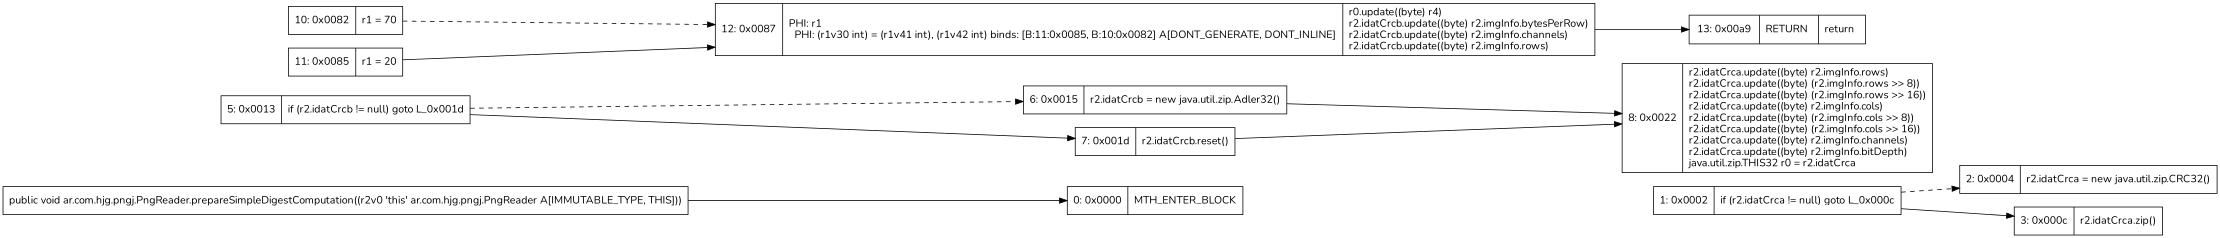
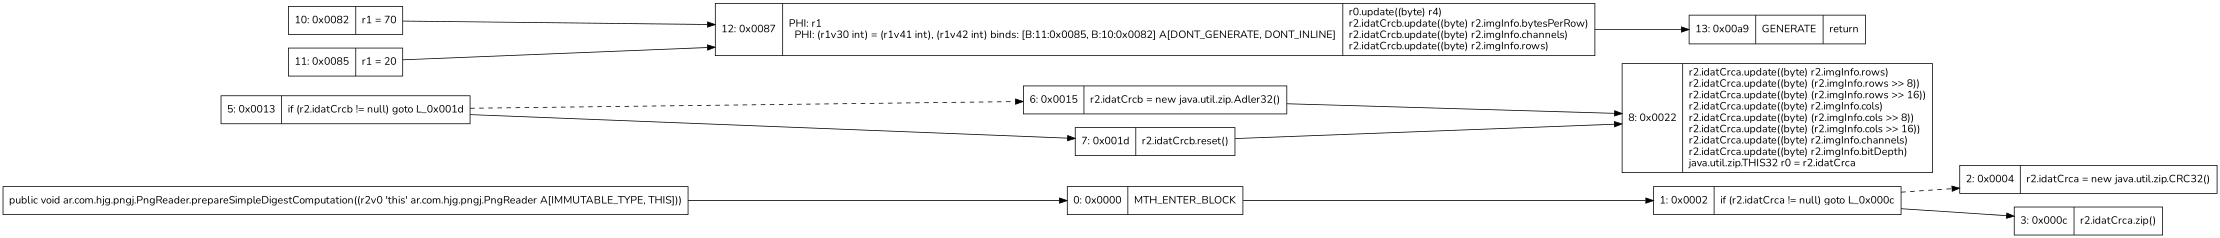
  digraph {
    fontname=Nunito
    rankdir=LR
    node [fontname=Nunito shape=record]
    edge [fontname=Nunito]
    n1 [label="{0\:\ 0x0000|MTH_ENTER_BLOCK\l}"]
    n2 [label="{1\:\ 0x0002|if (r2.idatCrca != null) goto L_0x000c\l}"]
    n3 [label="{2\:\ 0x0004|r2.idatCrca = new java.util.zip.CRC32()\l}"]
    n4 [label="{3\:\ 0x000c|r2.idatCrca.zip()\l}"]
    n5 [label="{5\:\ 0x0013|if (r2.idatCrcb != null) goto L_0x001d\l}"]
    n6 [label="{6\:\ 0x0015|r2.idatCrcb = new java.util.zip.Adler32()\l}"]
    n7 [label="{7\:\ 0x001d|r2.idatCrcb.reset()\l}"]
    n8 [label="{8\:\ 0x0022|r2.idatCrca.update((byte) r2.imgInfo.rows)\lr2.idatCrca.update((byte) (r2.imgInfo.rows \>\> 8))\lr2.idatCrca.update((byte) (r2.imgInfo.rows \>\> 16))\lr2.idatCrca.update((byte) r2.imgInfo.cols)\lr2.idatCrca.update((byte) (r2.imgInfo.cols \>\> 8))\lr2.idatCrca.update((byte) (r2.imgInfo.cols \>\> 16))\lr2.idatCrca.update((byte) r2.imgInfo.channels)\lr2.idatCrca.update((byte) r2.imgInfo.bitDepth)\ljava.util.zip.THIS32 r0 = r2.idatCrca\l}"]
    n9 [label="{10\:\ 0x0082|r1 = 70\l}"]
    n10 [label="{12\:\ 0x0087|PHI: r1 \l  PHI: (r1v30 int) = (r1v41 int), (r1v42 int) binds: [B:11:0x0085, B:10:0x0082] A[DONT_GENERATE, DONT_INLINE]\l|r0.update((byte) r4)\lr2.idatCrcb.update((byte) r2.imgInfo.bytesPerRow)\lr2.idatCrcb.update((byte) r2.imgInfo.channels)\lr2.idatCrcb.update((byte) r2.imgInfo.rows)\l}"]
    n11 [label="{11\:\ 0x0085|r1 = 20\l}"]
-   n12 [label="{13\:\ 0x00a9|RETURN\l|return\l}"]
+   n12 [label="{13\:\ 0x00a9|GENERATE\l|return\l}"]
    n13 [label="{public void ar.com.hjg.pngj.PngReader.prepareSimpleDigestComputation((r2v0 'this' ar.com.hjg.pngj.PngReader A[IMMUTABLE_TYPE, THIS])) }"]
+   n1 -> n2
    n2 -> n3 [style=dashed]
    n2 -> n4
    n5 -> n6 [style=dashed]
    n5 -> n7
    n6 -> n8
    n7 -> n8
-   n9 -> n10 [style=dashed]
+   n9 -> n10
    n10 -> n12
    n11 -> n10
    n13 -> n1
  }
